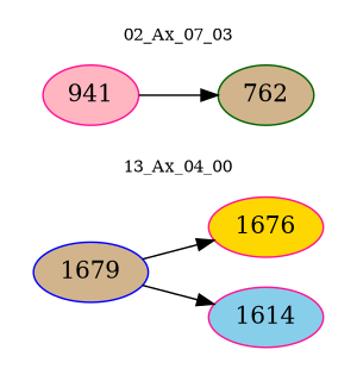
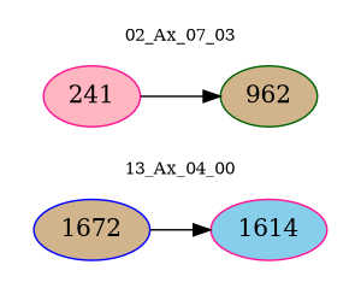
  digraph {
    rankdir=LR
    node [color=deeppink fillcolor=tan style=filled]
    edge [color=black]
-   n1 [color=blue label=1679]
+   n1 [color=blue label=1672]
    n2 [fillcolor=skyblue label=1614]
-   n3 [fillcolor=gold label=1676]
-   n4 [fillcolor=lightpink label=941]
-   n5 [color=darkgreen label=762]
+   n4 [fillcolor=lightpink label=241]
+   n5 [color=darkgreen label=962]
    subgraph cluster_1 {
      color=white
      fontsize=10
      label="13_Ax_04_00"
      n1
      n2
-     n3
    }
    subgraph cluster_2 {
      color=white
      fontsize=10
      label="02_Ax_07_03"
      n4
      n5
    }
    n1 -> n2
-   n1 -> n3
    n4 -> n5
  }
